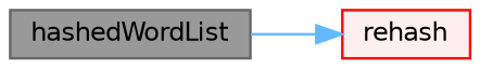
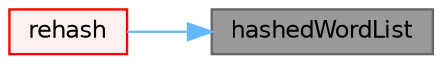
  digraph {
    rankdir=LR
    node [fontname=Helvetica fontsize=10 shape=box style=filled]
    n1 [color=gray40 fillcolor=grey60 fontcolor=black height=0.2 label=hashedWordList width=0.4]
    n2 [color=red fillcolor="#FFF0F0" height=0.2 label=rehash width=0.4]
-   n1 -> n2 [color=steelblue1 fontname=Helvetica fontsize=10 labelfontname=Helvetica labelfontsize=10 style=solid]
+   n2 -> n1 [color=steelblue1 fontname=Helvetica fontsize=10 labelfontname=Helvetica labelfontsize=10 style=solid]
  }
